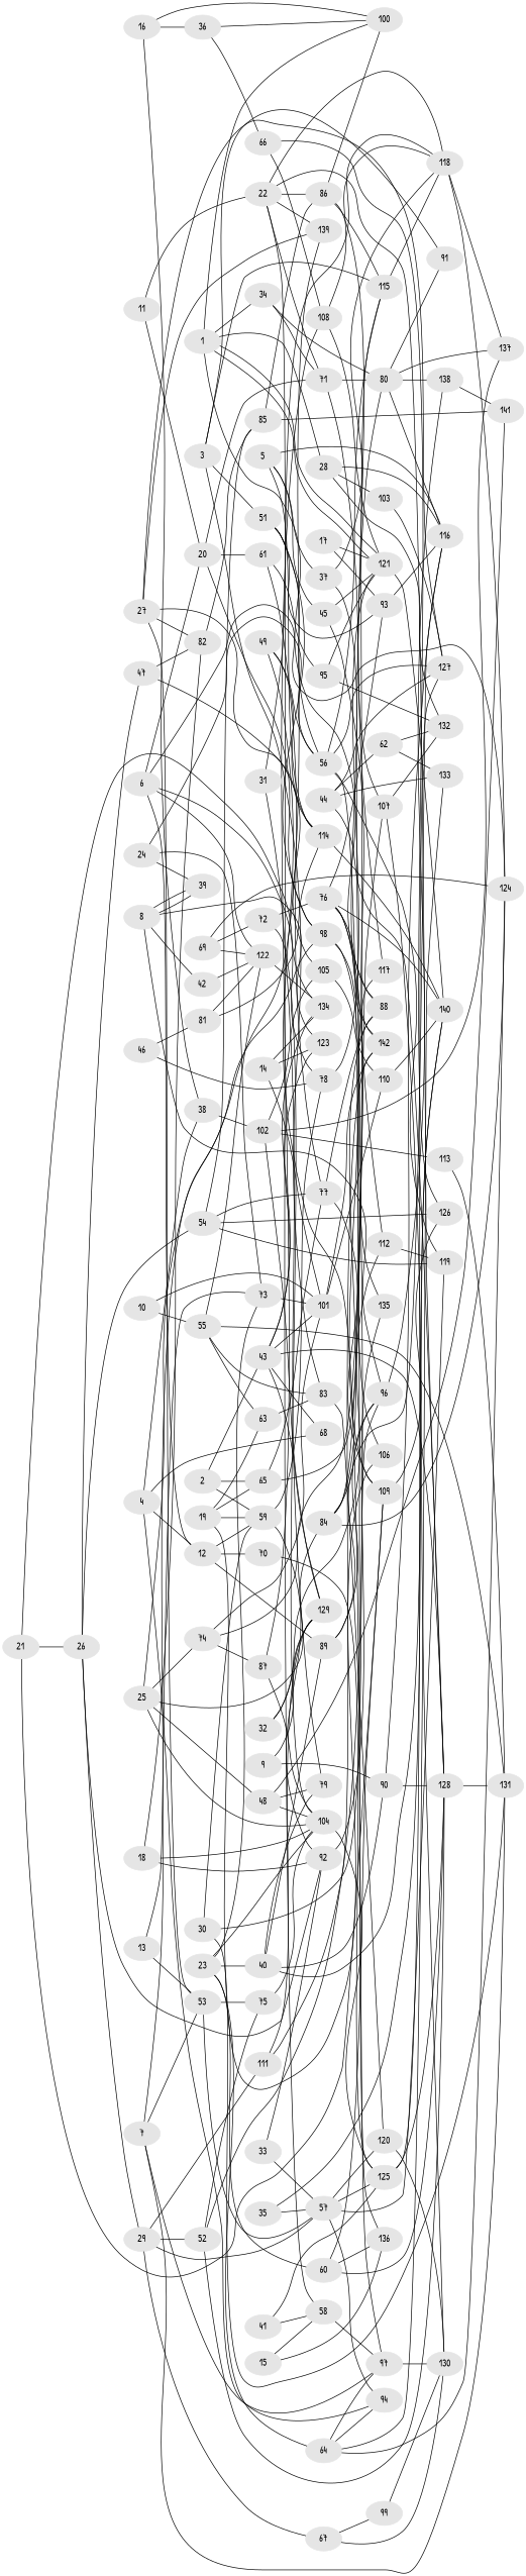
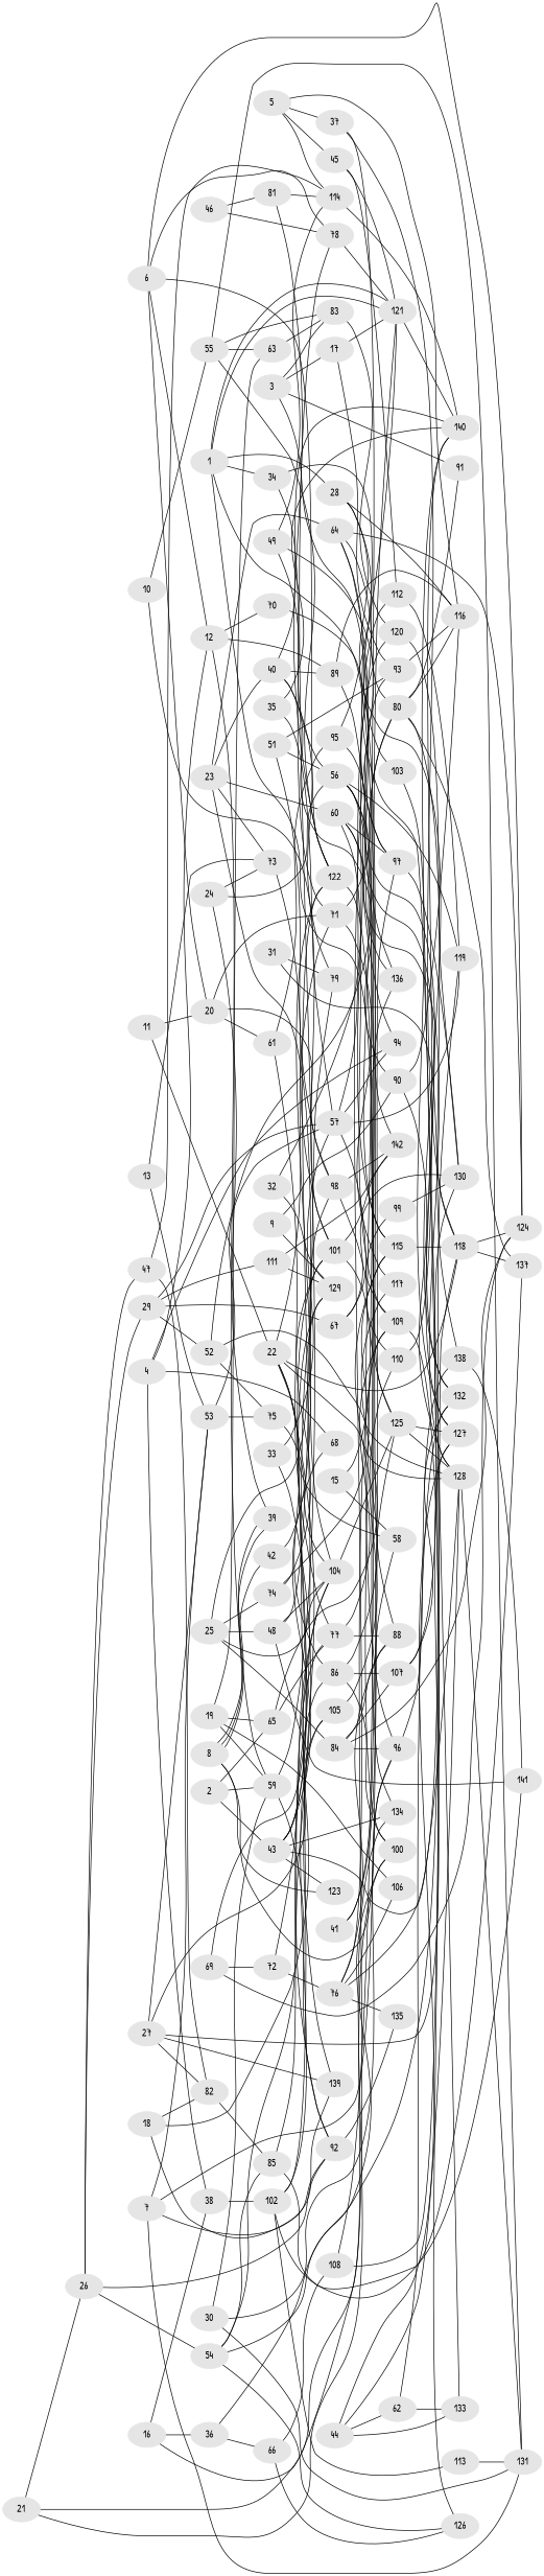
  graph {
    fontname="Patrick Hand"
    rankdir=LR
    node [color=gray90 fontname="Patrick Hand" style=filled]
    edge [fontname="Patrick Hand"]
    1
    28
    34
    88
    100
    121
    116
    103
    132
    71
    80
    140
    2
    43
    59
    65
    68
    123
    129
    101
    134
    128
    78
    92
    77
    117
    3
    51
    83
    91
    115
    93
    98
    56
    120
    118
    4
    12
    38
    94
    70
    89
    102
    5
    37
    45
    114
    142
    112
    6
    20
    122
    124
    61
    7
    53
    97
    131
    139
    57
    75
    130
    8
    39
    42
    96
    138
    9
    90
    10
    55
    63
    110
    11
    22
    58
    86
    125
    13
    73
-   14
    15
    136
    16
    36
    66
    17
    18
    82
    104
    85
    135
    19
    106
    95
    109
    21
    26
    29
    47
    54
    126
    107
    137
    23
    40
    60
    64
    79
    133
    24
    127
    119
    25
    48
    74
    84
    141
-   87
    52
    67
    111
    27
    105
    99
    30
    31
    32
    33
    35
    108
    113
    41
    44
    62
    46
    81
    49
    69
    72
    76
    1 -- 28
    1 -- 34
    1 -- 88
    1 -- 100
    1 -- 121
    1 -- 121
    28 -- 116
    28 -- 103
    28 -- 132
    34 -- 71
    34 -- 80
    121 -- 140
    103 -- 127
    71 -- 80
    71 -- 117
    80 -- 116
    80 -- 91
    80 -- 138
    80 -- 137
    2 -- 43
    2 -- 59
    2 -- 65
    43 -- 68
    43 -- 123
    43 -- 129
    43 -- 101
    43 -- 134
    43 -- 128
    59 -- 78
    59 -- 92
    65 -- 77
    65 -- 117
    101 -- 142
    101 -- 110
    128 -- 131
    78 -- 121
    92 -- 135
    77 -- 88
    77 -- 109
-   3 -- 51
+   3 -- 17
    3 -- 83
    3 -- 91
    3 -- 115
    51 -- 93
    51 -- 98
    51 -- 56
    83 -- 120
    115 -- 118
    93 -- 116
    98 -- 142
    98 -- 109
    56 -- 115
    56 -- 136
    56 -- 127
    56 -- 119
    120 -- 130
    118 -- 124
    118 -- 137
    4 -- 68
    4 -- 12
    4 -- 38
    4 -- 94
    12 -- 59
    12 -- 70
    12 -- 89
    38 -- 102
    70 -- 125
    89 -- 116
    89 -- 96
    102 -- 129
    102 -- 137
    102 -- 105
    102 -- 113
    5 -- 116
    5 -- 37
    5 -- 45
    5 -- 114
    37 -- 118
    37 -- 142
    45 -- 121
    45 -- 112
    114 -- 140
    112 -- 119
    6 -- 78
    6 -- 12
    6 -- 20
    6 -- 122
    6 -- 124
    20 -- 71
    20 -- 98
    20 -- 61
    122 -- 134
    61 -- 77
    61 -- 95
    7 -- 53
    7 -- 97
    7 -- 131
    7 -- 139
    53 -- 57
    53 -- 75
    97 -- 130
    57 -- 120
    57 -- 94
    57 -- 125
    57 -- 119
    75 -- 104
    8 -- 123
    8 -- 39
    8 -- 39
    8 -- 42
    8 -- 96
    42 -- 122
    96 -- 138
    138 -- 141
    9 -- 129
    9 -- 90
    90 -- 116
    90 -- 128
    10 -- 101
    10 -- 55
    55 -- 83
    55 -- 122
    55 -- 131
    55 -- 63
    63 -- 83
    110 -- 140
    11 -- 20
    11 -- 22
    22 -- 71
    22 -- 128
    22 -- 118
    22 -- 139
    22 -- 58
    22 -- 86
-   58 -- 97
+   60 -- 97
    86 -- 100
    86 -- 115
    86 -- 107
    125 -- 128
    125 -- 127
    13 -- 53
    13 -- 73
    73 -- 101
-   14 -- 123
-   14 -- 101
-   14 -- 134
    15 -- 58
    15 -- 136
    16 -- 100
    16 -- 38
    16 -- 36
    36 -- 100
    36 -- 66
    66 -- 126
    66 -- 108
    17 -- 121
    17 -- 93
    18 -- 92
    18 -- 82
    18 -- 104
    82 -- 85
    104 -- 125
    85 -- 86
    85 -- 141
    19 -- 59
    19 -- 65
    19 -- 63
    19 -- 106
    95 -- 121
    95 -- 132
    109 -- 126
    21 -- 134
    21 -- 109
    21 -- 26
    26 -- 92
    26 -- 29
    26 -- 47
    26 -- 54
    29 -- 57
    29 -- 52
    29 -- 67
    29 -- 111
    47 -- 114
    47 -- 82
    54 -- 77
    54 -- 85
    54 -- 126
    54 -- 119
    107 -- 132
    107 -- 130
    23 -- 73
    23 -- 104
    23 -- 40
    23 -- 60
    23 -- 64
    40 -- 140
    40 -- 89
    40 -- 90
    40 -- 79
    60 -- 128
    60 -- 136
    60 -- 109
    64 -- 94
    64 -- 124
    64 -- 97
    64 -- 133
    24 -- 56
    24 -- 39
    24 -- 73
    25 -- 98
    25 -- 104
    25 -- 48
    25 -- 74
    25 -- 84
    48 -- 104
    48 -- 79
    48 -- 141
    74 -- 101
    74 -- 115
-   74 -- 87
    84 -- 88
    84 -- 124
    84 -- 96
    84 -- 107
-   87 -- 104
-   87 -- 108
    52 -- 80
    52 -- 128
    52 -- 75
    67 -- 130
    67 -- 99
    111 -- 129
    111 -- 142
    27 -- 53
    27 -- 139
    27 -- 82
    27 -- 127
    27 -- 105
    105 -- 110
    99 -- 130
    30 -- 59
    30 -- 131
    30 -- 96
    31 -- 118
    31 -- 79
    32 -- 129
    32 -- 112
    33 -- 92
    33 -- 57
    35 -- 140
    35 -- 57
    108 -- 121
    108 -- 118
    113 -- 131
    41 -- 58
    41 -- 125
    44 -- 128
    44 -- 133
    44 -- 127
    44 -- 62
    62 -- 132
    62 -- 133
    46 -- 78
    46 -- 81
    81 -- 114
    81 -- 122
    49 -- 56
    49 -- 114
    49 -- 97
    69 -- 122
    69 -- 124
    69 -- 72
    72 -- 104
    72 -- 76
    76 -- 88
    76 -- 140
    76 -- 93
    76 -- 135
    76 -- 106
  }
